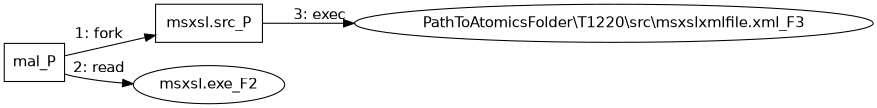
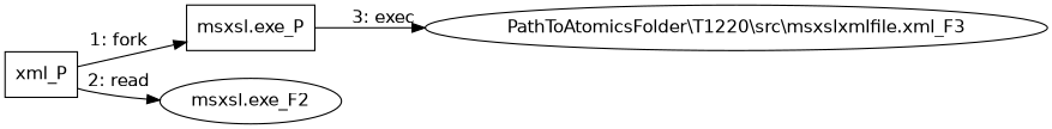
  digraph {
    engine=neato
    fixedsize=false
    fontname="DejaVu Sans"
    fontsize=10
    nodesep=0.3
    rankdir=LR
    ranksep=0
    splines=true
    node [fontname="DejaVu Sans" node_type=Process shape=box]
    edge [fontname="DejaVu Sans"]
-   mal_P
-   "msxsl.exe_P" [label="msxsl.src_P"]
+   mal_P [label=xml_P]
+   "msxsl.exe_P"
    "msxsl.exe_F2" [node_type=File shape=ellipse]
    "PathToAtomicsFolder\\T1220\\src\\msxslxmlfile.xml_F3" [node_type=File shape=ellipse]
    mal_P -> "msxsl.exe_P" [label="1: fork"]
    mal_P -> "msxsl.exe_F2" [label="2: read"]
    "msxsl.exe_P" -> "PathToAtomicsFolder\\T1220\\src\\msxslxmlfile.xml_F3" [label="3: exec"]
  }
